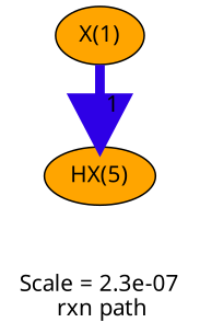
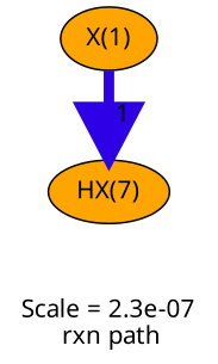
  digraph {
    fontname="Noto Sans"
    label="Scale = 2.3e-07\l rxn path"
    node [fontname="Noto Sans" style=filled fillcolor=orange]
    n1 [label="X(1)"]
-   n2 [label="HX(5)"]
+   n2 [label="HX(7)"]
    n1 -> n2 [arrowsize=3 color="0.7, 1.5, 0.9" fontname="Noto Sans" label=" 1" style="setlinewidth(6)"]
  }
